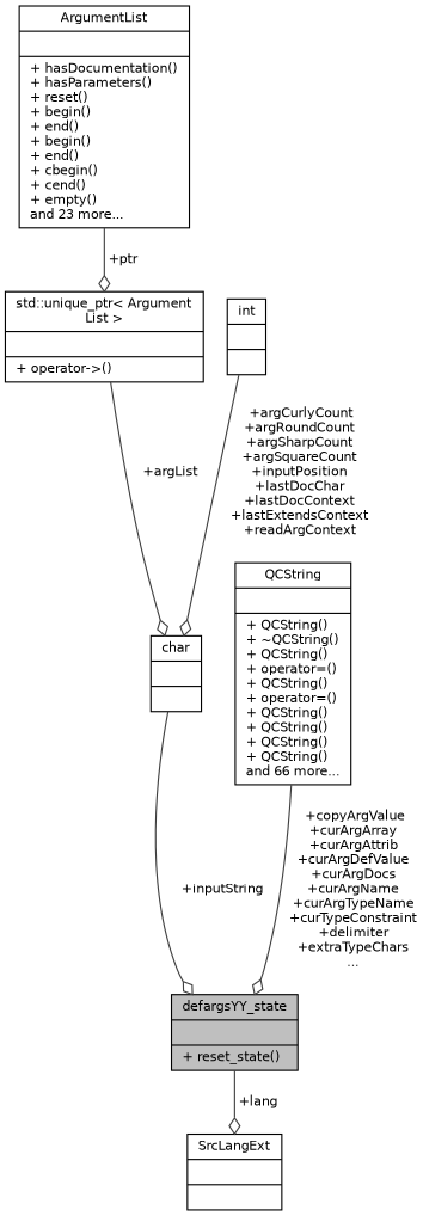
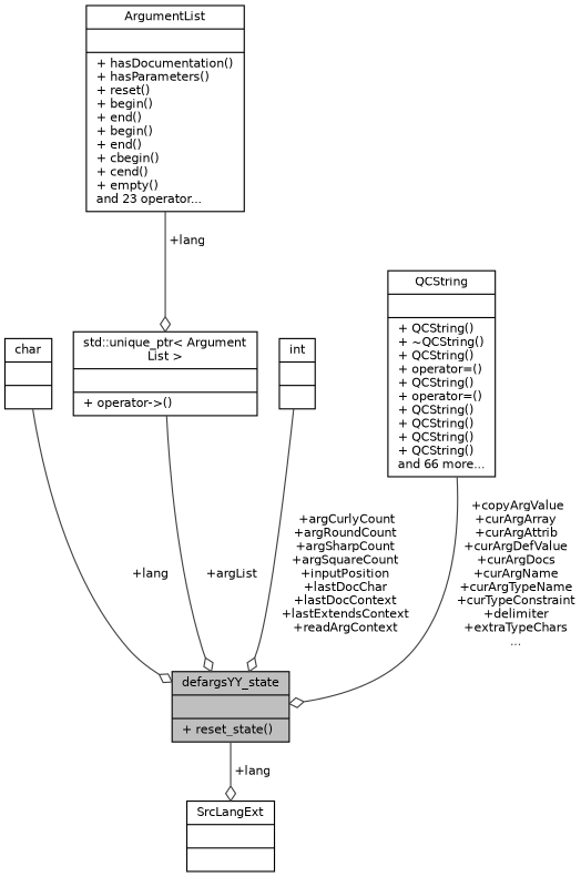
  digraph {
    node [color=black fillcolor=white fontname=Helvetica fontsize=10 shape=record style=filled]
    edge [arrowhead=odiamond color=grey25 fontname=Helvetica fontsize=10 labelfontname=Helvetica labelfontsize=10 style=solid]
    n1 [fillcolor=grey75 fontcolor=black height=0.2 label="{defargsYY_state\n||+ reset_state()\l}" width=0.4]
    n2 [height=0.2 label="{SrcLangExt\n||}" width=0.4]
    n3 [height=0.2 label="{char\n||}" width=0.4]
    n4 [height=0.2 label="{std::unique_ptr\< Argument\lList \>\n||+ operator-\>()\l}" width=0.4]
-   n5 [height=0.2 label="{ArgumentList\n||+ hasDocumentation()\l+ hasParameters()\l+ reset()\l+ begin()\l+ end()\l+ begin()\l+ end()\l+ cbegin()\l+ cend()\l+ empty()\land 23 more...\l}" width=0.4]
+   n5 [height=0.2 label="{ArgumentList\n||+ hasDocumentation()\l+ hasParameters()\l+ reset()\l+ begin()\l+ end()\l+ begin()\l+ end()\l+ cbegin()\l+ cend()\l+ empty()\land 23 operator...\l}" width=0.4]
    n6 [height=0.2 label="{int\n||}" width=0.4]
    n7 [height=0.2 label="{QCString\n||+ QCString()\l+ ~QCString()\l+ QCString()\l+ operator=()\l+ QCString()\l+ operator=()\l+ QCString()\l+ QCString()\l+ QCString()\l+ QCString()\land 66 more...\l}" width=0.4]
    n1 -> n2 [label=" +lang"]
-   n3 -> n1 [label=" +inputString"]
-   n4 -> n3 [label=" +argList"]
-   n5 -> n4 [label=" +ptr"]
-   n6 -> n3 [label=" +argCurlyCount\n+argRoundCount\n+argSharpCount\n+argSquareCount\n+inputPosition\n+lastDocChar\n+lastDocContext\n+lastExtendsContext\n+readArgContext"]
+   n3 -> n1 [label=" +lang"]
+   n4 -> n1 [label=" +argList"]
+   n5 -> n4 [label=" +lang"]
+   n6 -> n1 [label=" +argCurlyCount\n+argRoundCount\n+argSharpCount\n+argSquareCount\n+inputPosition\n+lastDocChar\n+lastDocContext\n+lastExtendsContext\n+readArgContext"]
    n7 -> n1 [label=" +copyArgValue\n+curArgArray\n+curArgAttrib\n+curArgDefValue\n+curArgDocs\n+curArgName\n+curArgTypeName\n+curTypeConstraint\n+delimiter\n+extraTypeChars\n..."]
  }
